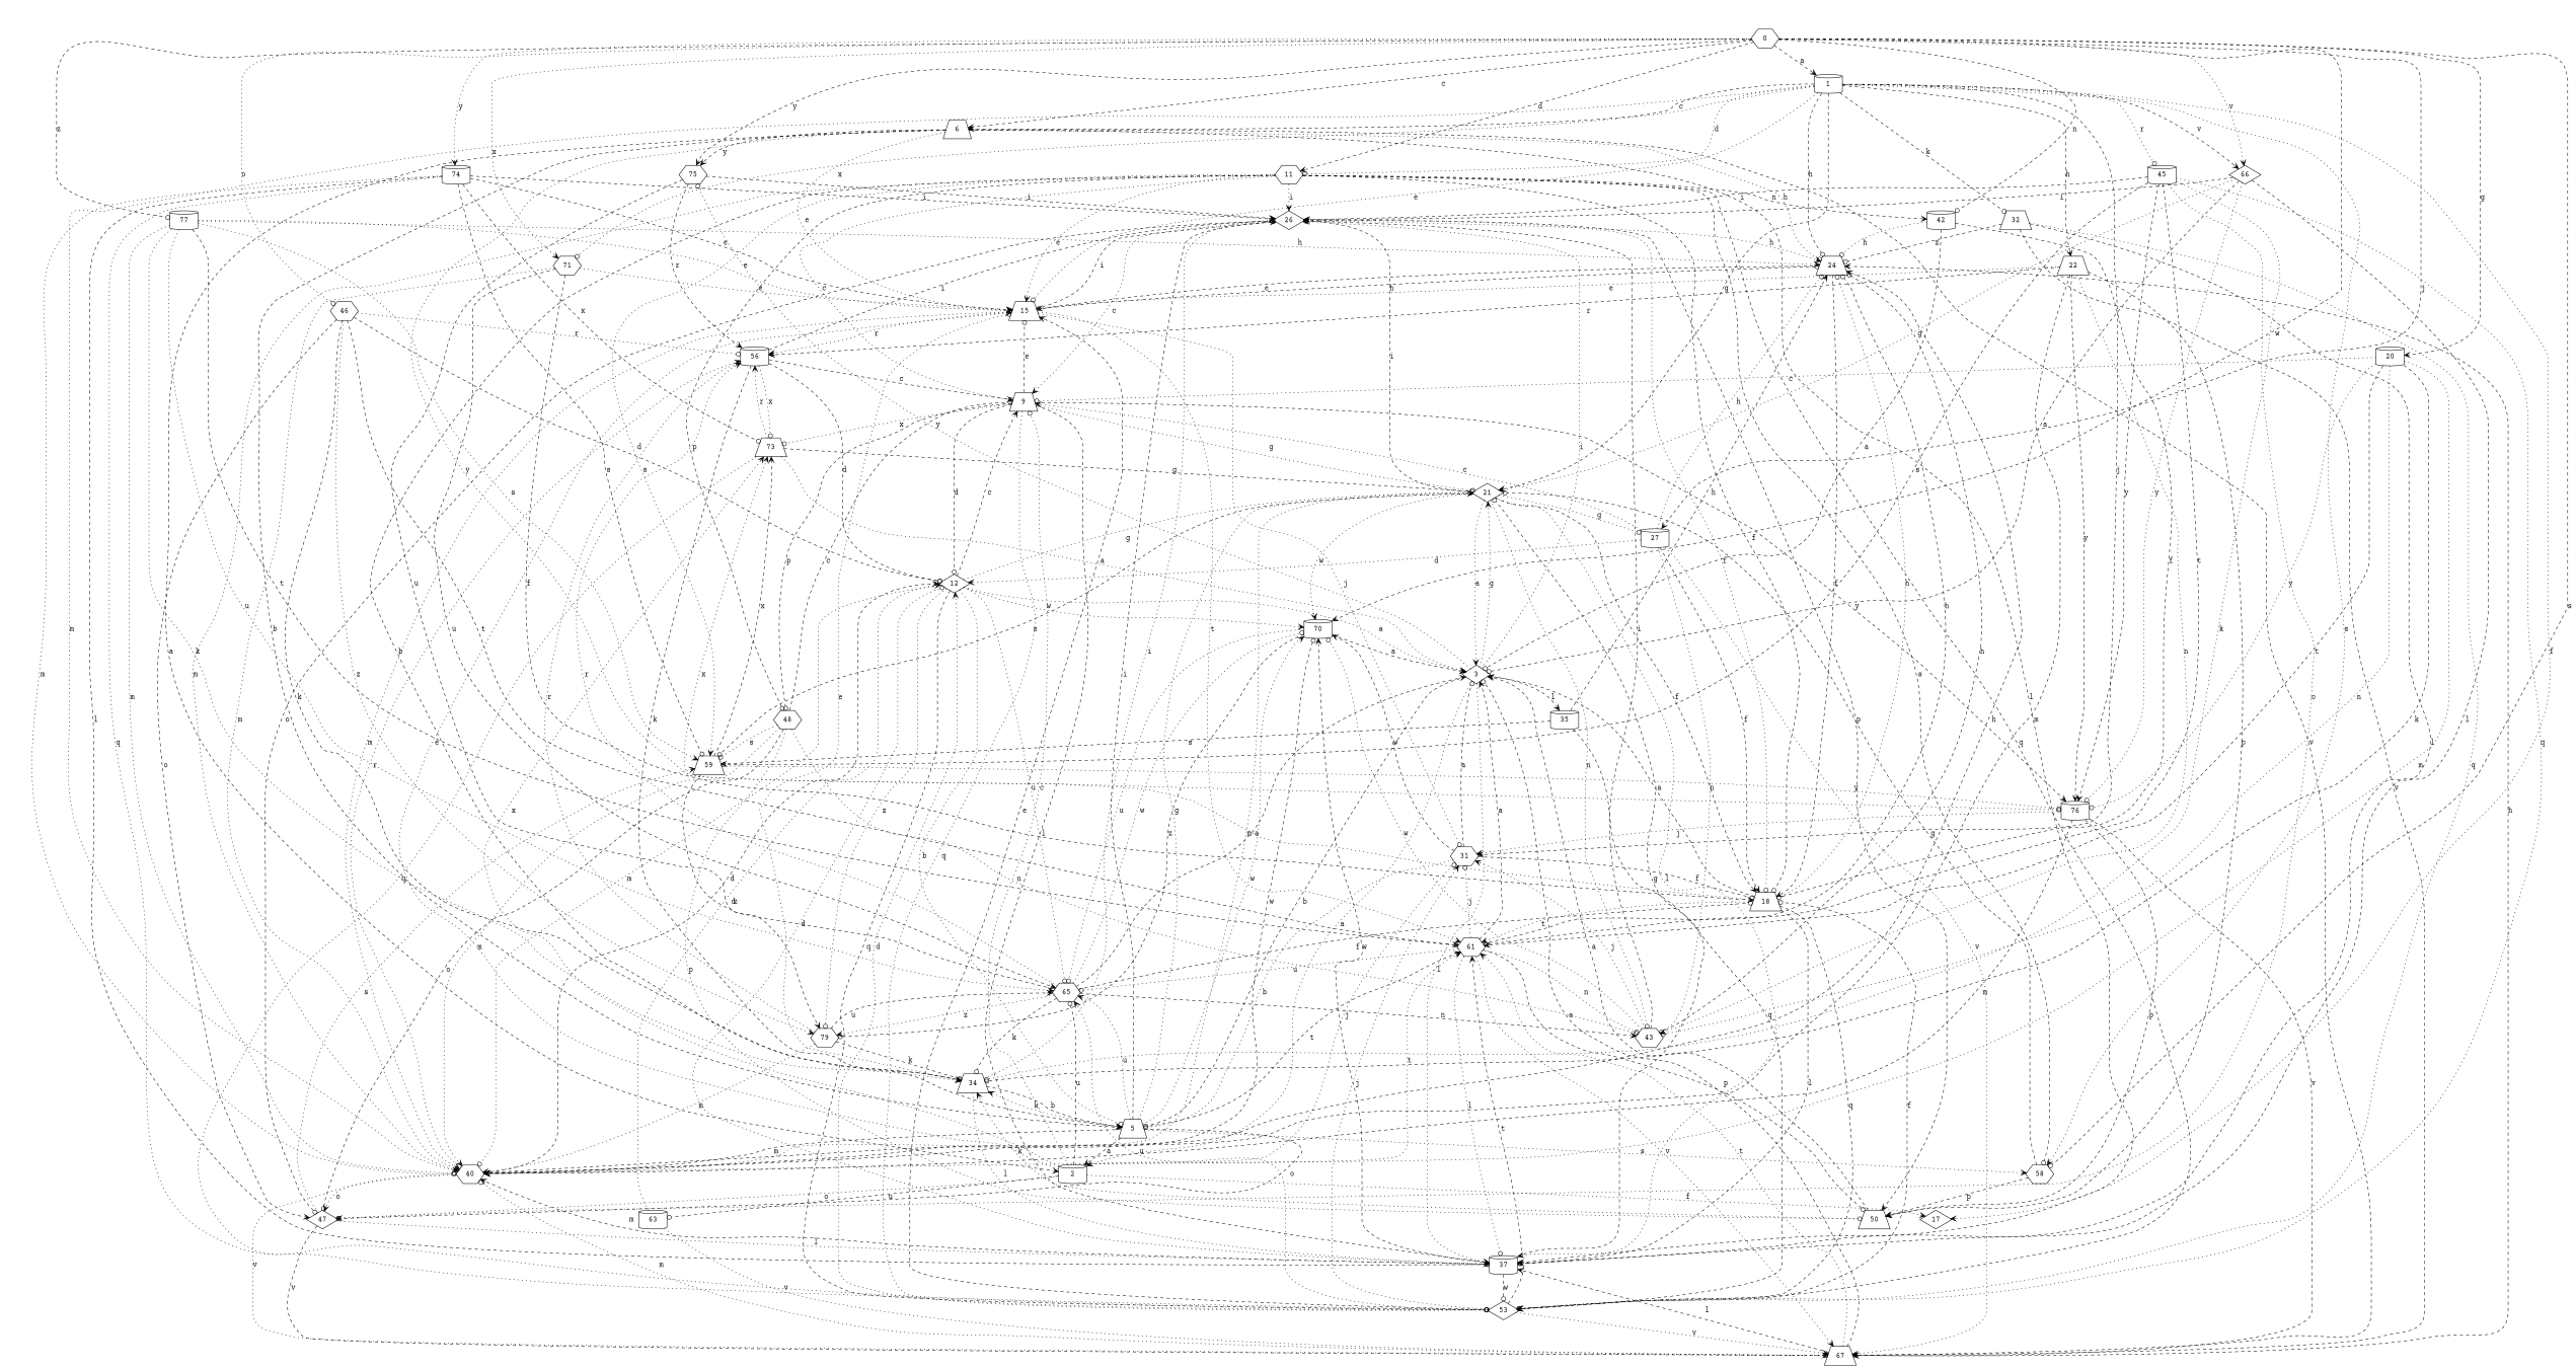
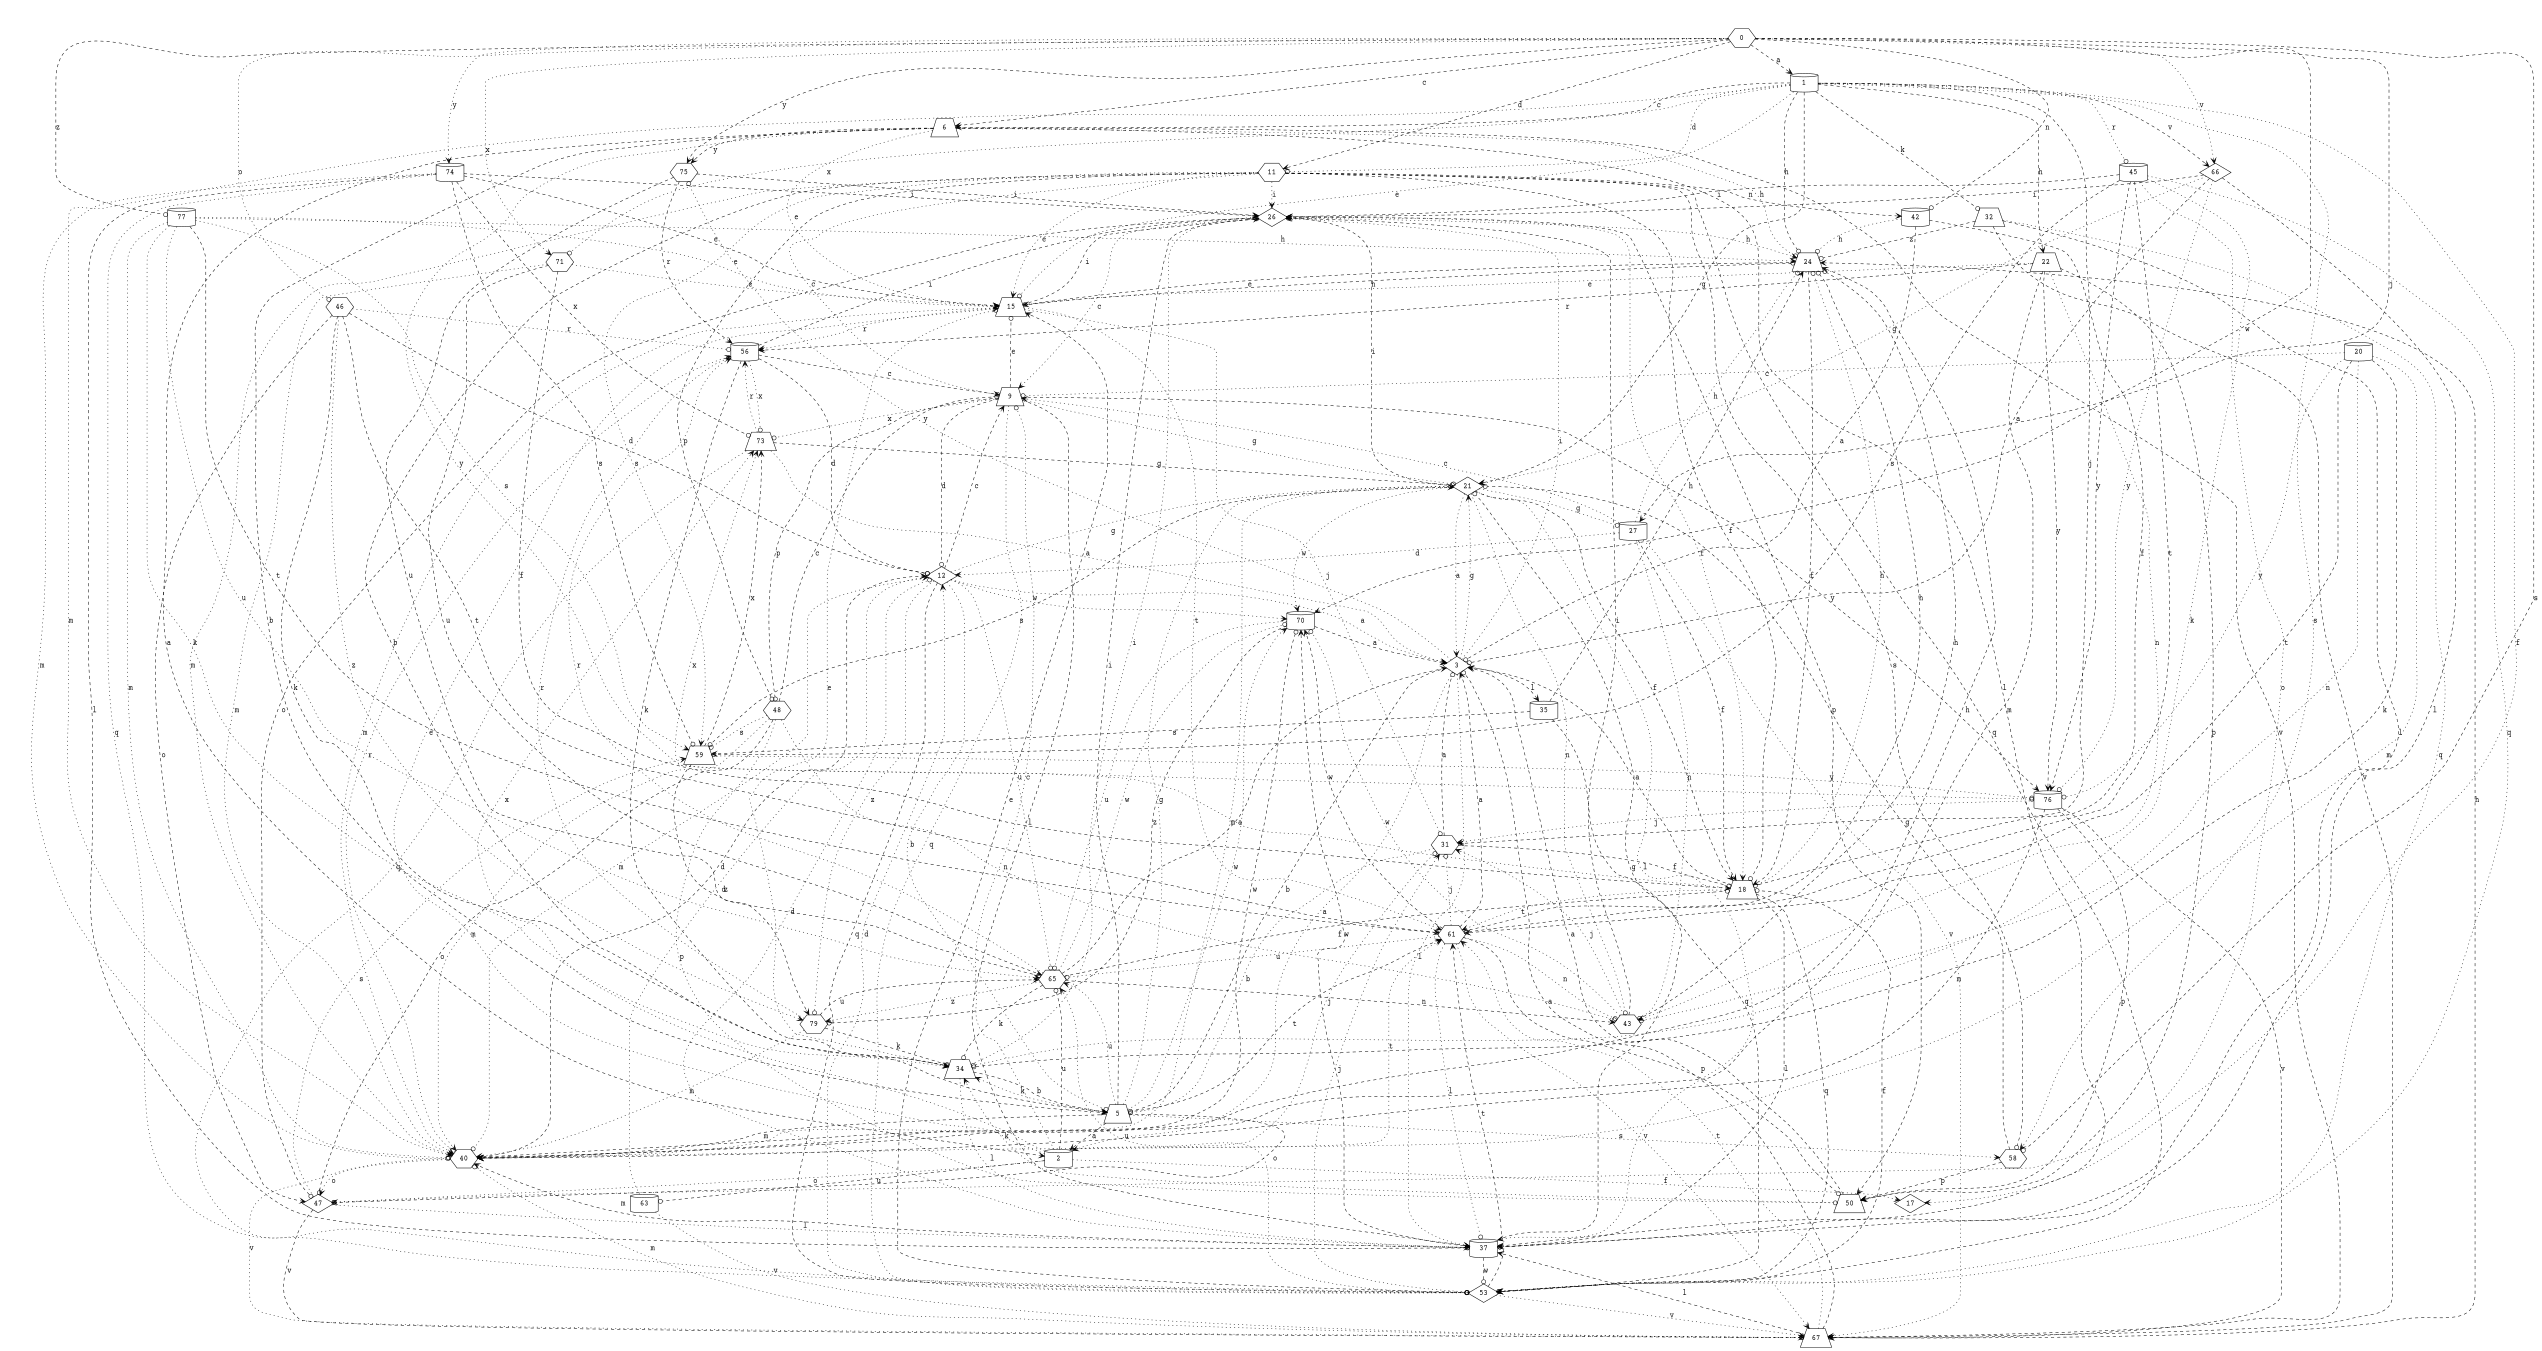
  strict digraph {
    fontname="Courier Prime"
    node [fontname="Courier Prime" shape=cylinder]
    edge [arrowhead=vee fontname="Courier Prime" style=dashed]
    0 [shape=hexagon]
    1
    6 [shape=trapezium]
    11 [shape=hexagon]
    20
    27
    42
    46 [shape=hexagon]
    58 [shape=hexagon]
    66 [shape=diamond]
    70
    71 [shape=hexagon]
    74
    75 [shape=hexagon]
    77
    15 [shape=trapezium]
    17 [shape=diamond]
    21 [shape=diamond]
    22 [shape=trapezium]
    24 [shape=trapezium]
    31 [shape=hexagon]
    32 [shape=trapezium]
    40 [shape=hexagon]
    n24 [label=45]
    2
    5 [shape=trapezium]
    37
    67 [shape=trapezium]
    76
    9 [shape=trapezium]
    26 [shape=diamond]
    48 [shape=hexagon]
    53 [shape=diamond]
    18 [shape=trapezium]
    59 [shape=trapezium]
    61 [shape=hexagon]
    34 [shape=trapezium]
    43 [shape=hexagon]
    12 [shape=diamond]
    3 [shape=diamond]
    47 [shape=diamond]
    79 [shape=hexagon]
    56
    50 [shape=trapezium]
    65 [shape=hexagon]
    73 [shape=trapezium]
    63
    35
    0 -> 1 [label=a]
    0 -> 6 [label=c]
    0 -> 11 [label=d]
-   0 -> 20 [label=g]
    0 -> 27 [label=j]
    0 -> 42 [arrowhead=odot label=n]
    0 -> 46 [arrowhead=odot label=o style=dotted]
    0 -> 58 [arrowhead=odot label=s]
    0 -> 66 [label=v style=dotted]
    0 -> 70 [label=w]
    0 -> 71 [label=x style=dotted]
    0 -> 74 [label=y style=dotted]
    0 -> 75 [label=y]
    0 -> 77 [arrowhead=odot label=z]
    1 -> 6 [label=c]
    1 -> 11 [arrowhead=odot label=d style=dotted]
    1 -> 58 [label=s style=dotted]
    1 -> 66 [label=v]
    1 -> 71 [arrowhead=odot label=x style=dotted]
    1 -> 15 [arrowhead=odot label=e style=dotted]
    1 -> 17 [label=f style=dotted]
    1 -> 21 [label=g]
    1 -> 22 [label=h]
    1 -> 24 [arrowhead=odot label=h]
    1 -> 31 [label=j]
    1 -> 32 [arrowhead=odot label=k]
    1 -> 40 [label=m style=dotted]
    1 -> n24 [arrowhead=odot label=r style=dotted]
    6 -> 75 [label=y]
    6 -> 15 [arrowhead=odot label=e style=dotted]
    6 -> 24 [arrowhead=odot label=h style=dotted]
    6 -> 2 [label=a]
    6 -> 5 [label=b]
    6 -> 37 [label=l]
    6 -> 67 [arrowhead=odot label=v]
    6 -> 76 [arrowhead=odot label=y style=dotted]
    11 -> 42 [label=n]
    11 -> 58 [arrowhead=odot label=s]
    11 -> 15 [label=e style=dotted]
    11 -> 40 [arrowhead=odot label=m style=dotted]
    11 -> 5 [label=b]
    11 -> 9 [label=c style=dotted]
    11 -> 26 [label=i style=dotted]
    11 -> 48 [arrowhead=odot label=p]
    11 -> 53 [arrowhead=odot label=q]
    11 -> 18 [arrowhead=odot label=f]
    11 -> 59 [label=s style=dotted]
    20 -> 40 [label=m style=dotted]
    20 -> 76 [arrowhead=odot label=y style=dotted]
    20 -> 9 [arrowhead=odot label=c style=dotted]
    20 -> 61 [label=t]
    20 -> 34 [arrowhead=odot label=k]
    20 -> 43 [arrowhead=odot label=n style=dotted]
    27 -> 24 [arrowhead=odot label=h style=dotted]
    27 -> 67 [label=v style=dotted]
    27 -> 9 [label=c style=dotted]
    27 -> 18 [label=f]
    27 -> 43 [arrowhead=odot label=n style=dotted]
    27 -> 12 [label=d style=dotted]
    42 -> 24 [arrowhead=odot label=h style=dotted]
    42 -> 18 [arrowhead=odot label=f]
    42 -> 3 [arrowhead=odot label=a]
    46 -> 61 [label=t]
    46 -> 34 [arrowhead=odot label=k]
    46 -> 12 [arrowhead=odot label=d]
    46 -> 47 [label=o]
    46 -> 79 [label=z style=dotted]
    46 -> 56 [arrowhead=odot label=r style=dotted]
    58 -> 21 [arrowhead=odot label=g]
    58 -> 50 [label=p]
    66 -> 21 [label=g style=dotted]
    66 -> 37 [label=l]
    66 -> 76 [arrowhead=odot label=y style=dotted]
    66 -> 26 [label=i]
    66 -> 3 [arrowhead=odot label=a]
    70 -> 3 [label=a]
    70 -> 79 [arrowhead=odot label=z]
    70 -> 65 [arrowhead=odot label=u style=dotted]
    71 -> 15 [label=e style=dotted]
    71 -> 40 [label=m style=dotted]
    71 -> 18 [label=f]
    71 -> 65 [label=u]
    74 -> 15 [label=e]
    74 -> 40 [arrowhead=odot label=m style=dotted]
    74 -> 37 [arrowhead=odot label=l]
    74 -> 26 [label=i]
    74 -> 53 [arrowhead=odot label=q style=dotted]
    74 -> 59 [arrowhead=odot label=s]
    74 -> 73 [arrowhead=odot label=x]
    75 -> 26 [label=i]
    75 -> 56 [label=r]
    75 -> 65 [arrowhead=odot label=u]
    77 -> 15 [label=e style=dotted]
    77 -> 24 [label=h style=dotted]
    77 -> 40 [arrowhead=odot label=m style=dotted]
    77 -> 59 [label=s style=dotted]
    77 -> 61 [arrowhead=odot label=t]
    77 -> 34 [label=k style=dotted]
    77 -> 65 [label=u style=dotted]
    15 -> 24 [arrowhead=odot label=h]
    15 -> 31 [arrowhead=odot label=j style=dotted]
    15 -> 40 [label=m style=dotted]
    15 -> 26 [label=i]
    15 -> 61 [label=t style=dotted]
    15 -> 56 [label=r style=dotted]
    21 -> 27 [arrowhead=odot label=g style=dotted]
    21 -> 70 [label=w style=dotted]
    21 -> 40 [label=m style=dotted]
    21 -> 37 [label=l style=dotted]
    21 -> 26 [label=i]
    21 -> 18 [label=f]
    21 -> 59 [arrowhead=odot label=s]
    21 -> 43 [arrowhead=odot label=n style=dotted]
    21 -> 3 [label=a style=dotted]
    22 -> 15 [label=e style=dotted]
    22 -> 40 [label=m]
    22 -> 76 [label=y]
    22 -> 43 [label=n style=dotted]
    22 -> 56 [label=r]
    22 -> 50 [label=p]
    24 -> 15 [arrowhead=odot label=e]
    24 -> 18 [label=f]
-   31 -> 70 [label=w]
+   61 -> 70 [label=w]
    31 -> 5 [arrowhead=odot label=b style=dotted]
    31 -> 18 [arrowhead=odot label=f]
    31 -> 3 [arrowhead=odot label=a]
    32 -> 24 [arrowhead=odot label=z]
    32 -> 37 [arrowhead=odot label=l]
    32 -> 67 [label=v]
    32 -> 53 [arrowhead=odot label=q style=dotted]
    40 -> 70 [arrowhead=odot label=w]
    40 -> 24 [label=h]
    40 -> 67 [arrowhead=odot label=v style=dotted]
    40 -> 12 [label=d]
    40 -> 47 [label=o style=dotted]
    40 -> 56 [label=r style=dotted]
    n24 -> 76 [label=y]
    n24 -> 26 [label=i]
    n24 -> 53 [label=q style=dotted]
    n24 -> 59 [arrowhead=odot label=s]
    n24 -> 61 [arrowhead=odot label=t]
    n24 -> 34 [arrowhead=odot label=k style=dotted]
    n24 -> 47 [label=o style=dotted]
    2 -> 15 [label=e style=dotted]
    2 -> 17 [label=f style=dotted]
    2 -> 31 [arrowhead=odot label=j style=dotted]
    2 -> 9 [arrowhead=odot label=c style=dotted]
    2 -> 61 [label=t style=dotted]
    2 -> 47 [arrowhead=odot label=o style=dotted]
    2 -> 65 [arrowhead=odot label=u]
    2 -> 73 [label=x style=dotted]
    2 -> 63 [arrowhead=odot label=u]
    5 -> 58 [label=s style=dotted]
    5 -> 70 [label=w style=dotted]
    5 -> 21 [label=g style=dotted]
    5 -> 40 [label=m]
    5 -> 2 [label=a]
    5 -> 26 [arrowhead=odot label=i]
    5 -> 61 [label=t]
    5 -> 34 [label=k style=dotted]
    5 -> 47 [arrowhead=odot label=o]
    5 -> 65 [label=u style=dotted]
    37 -> 70 [label=w]
    37 -> 21 [arrowhead=odot label=g]
    37 -> 40 [label=m]
    37 -> 53 [arrowhead=odot label=w]
    37 -> 12 [arrowhead=odot label=d style=dotted]
    67 -> 24 [label=h]
    67 -> 40 [arrowhead=odot label=m style=dotted]
    67 -> 37 [label=l]
    67 -> 61 [label=t style=dotted]
    67 -> 3 [arrowhead=odot label=a]
    76 -> 31 [label=j style=dotted]
    76 -> 40 [label=m]
    76 -> 67 [label=v]
    76 -> 50 [label=p]
    9 -> 15 [arrowhead=odot label=e]
    9 -> 21 [arrowhead=odot label=g style=dotted]
    9 -> 37 [label=l]
    9 -> 76 [label=y]
    9 -> 48 [arrowhead=odot label=p]
    9 -> 53 [arrowhead=odot label=q style=dotted]
    9 -> 12 [arrowhead=odot label=d]
    9 -> 73 [arrowhead=odot label=x style=dotted]
    26 -> 24 [label=h style=dotted]
    26 -> 9 [label=c style=dotted]
-   26 -> 18 [arrowhead=odot label=f style=dotted]
+   26 -> 18 [label=f style=dotted]
    26 -> 47 [arrowhead=odot label=o]
    26 -> 50 [label=p]
    48 -> 40 [label=m style=dotted]
    48 -> 9 [arrowhead=odot label=c]
    48 -> 59 [arrowhead=odot label=s style=dotted]
    48 -> 43 [arrowhead=odot label=n style=dotted]
    48 -> 47 [arrowhead=odot label=o]
    48 -> 50 [arrowhead=odot label=p style=dotted]
    53 -> 15 [label=e]
    53 -> 31 [label=j style=dotted]
    53 -> 67 [label=v style=dotted]
    53 -> 18 [arrowhead=odot label=f]
    53 -> 61 [label=t]
    53 -> 12 [label=d style=dotted]
    53 -> 65 [label=u style=dotted]
    18 -> 24 [arrowhead=odot label=h style=dotted]
    18 -> 37 [arrowhead=odot label=l]
    18 -> 53 [label=q]
    18 -> 61 [label=t style=dotted]
    18 -> 3 [label=a]
    18 -> 73 [label=x style=dotted]
    59 -> 76 [arrowhead=odot label=y style=dotted]
    59 -> 79 [label=z]
    59 -> 73 [label=x]
    61 -> 24 [arrowhead=odot label=h]
    61 -> 31 [arrowhead=odot label=j style=dotted]
    61 -> 37 [arrowhead=odot label=l style=dotted]
    61 -> 67 [label=v style=dotted]
    61 -> 43 [arrowhead=odot label=n style=dotted]
    61 -> 3 [label=a]
    61 -> 50 [arrowhead=odot label=p]
    61 -> 65 [arrowhead=odot label=u style=dotted]
    34 -> 15 [arrowhead=odot label=e style=dotted]
    34 -> 5 [label=b]
    34 -> 37 [arrowhead=odot label=l style=dotted]
    34 -> 26 [arrowhead=odot label=i style=dotted]
    43 -> 70 [arrowhead=odot label=w style=dotted]
    43 -> 24 [arrowhead=odot label=h]
    43 -> 31 [label=j style=dotted]
    43 -> 26 [arrowhead=odot label=i]
    12 -> 70 [label=w style=dotted]
    12 -> 21 [arrowhead=odot label=g style=dotted]
    12 -> 40 [arrowhead=odot label=m style=dotted]
    12 -> 5 [arrowhead=odot label=b style=dotted]
    12 -> 9 [label=c]
    12 -> 53 [arrowhead=odot label=q]
    12 -> 3 [label=a style=dotted]
    12 -> 79 [arrowhead=odot label=z style=dotted]
    12 -> 65 [arrowhead=odot label=u style=dotted]
    3 -> 75 [arrowhead=odot label=y style=dotted]
    3 -> 21 [label=g style=dotted]
    3 -> 2 [label=a style=dotted]
    3 -> 5 [arrowhead=odot label=b]
    3 -> 37 [label=l style=dotted]
    3 -> 26 [label=i style=dotted]
    3 -> 35 [label=l]
    47 -> 37 [label=l style=dotted]
    47 -> 67 [arrowhead=odot label=v]
    47 -> 59 [label=s style=dotted]
    79 -> 40 [label=m style=dotted]
    79 -> 34 [arrowhead=odot label=k]
    79 -> 56 [arrowhead=odot label=r style=dotted]
    79 -> 65 [label=u]
    56 -> 9 [arrowhead=odot label=c]
    56 -> 26 [arrowhead=odot label=i]
    56 -> 34 [label=k]
    56 -> 12 [arrowhead=odot label=d]
    56 -> 73 [arrowhead=odot label=x style=dotted]
    50 -> 34 [label=k style=dotted]
    50 -> 3 [label=a]
    65 -> 70 [arrowhead=odot label=w style=dotted]
    65 -> 18 [arrowhead=odot label=f]
    65 -> 34 [arrowhead=odot label=k]
    65 -> 43 [label=n]
    65 -> 3 [label=a]
    65 -> 79 [label=z style=dotted]
    65 -> 56 [label=r style=dotted]
    73 -> 21 [arrowhead=odot label=g]
    73 -> 53 [arrowhead=odot label=q style=dotted]
    73 -> 3 [label=a style=dotted]
    73 -> 56 [label=r style=dotted]
    63 -> 67 [label=v style=dotted]
    63 -> 12 [label=d style=dotted]
    35 -> 24 [label=h]
    35 -> 53 [label=q]
    35 -> 59 [label=s]
  }
